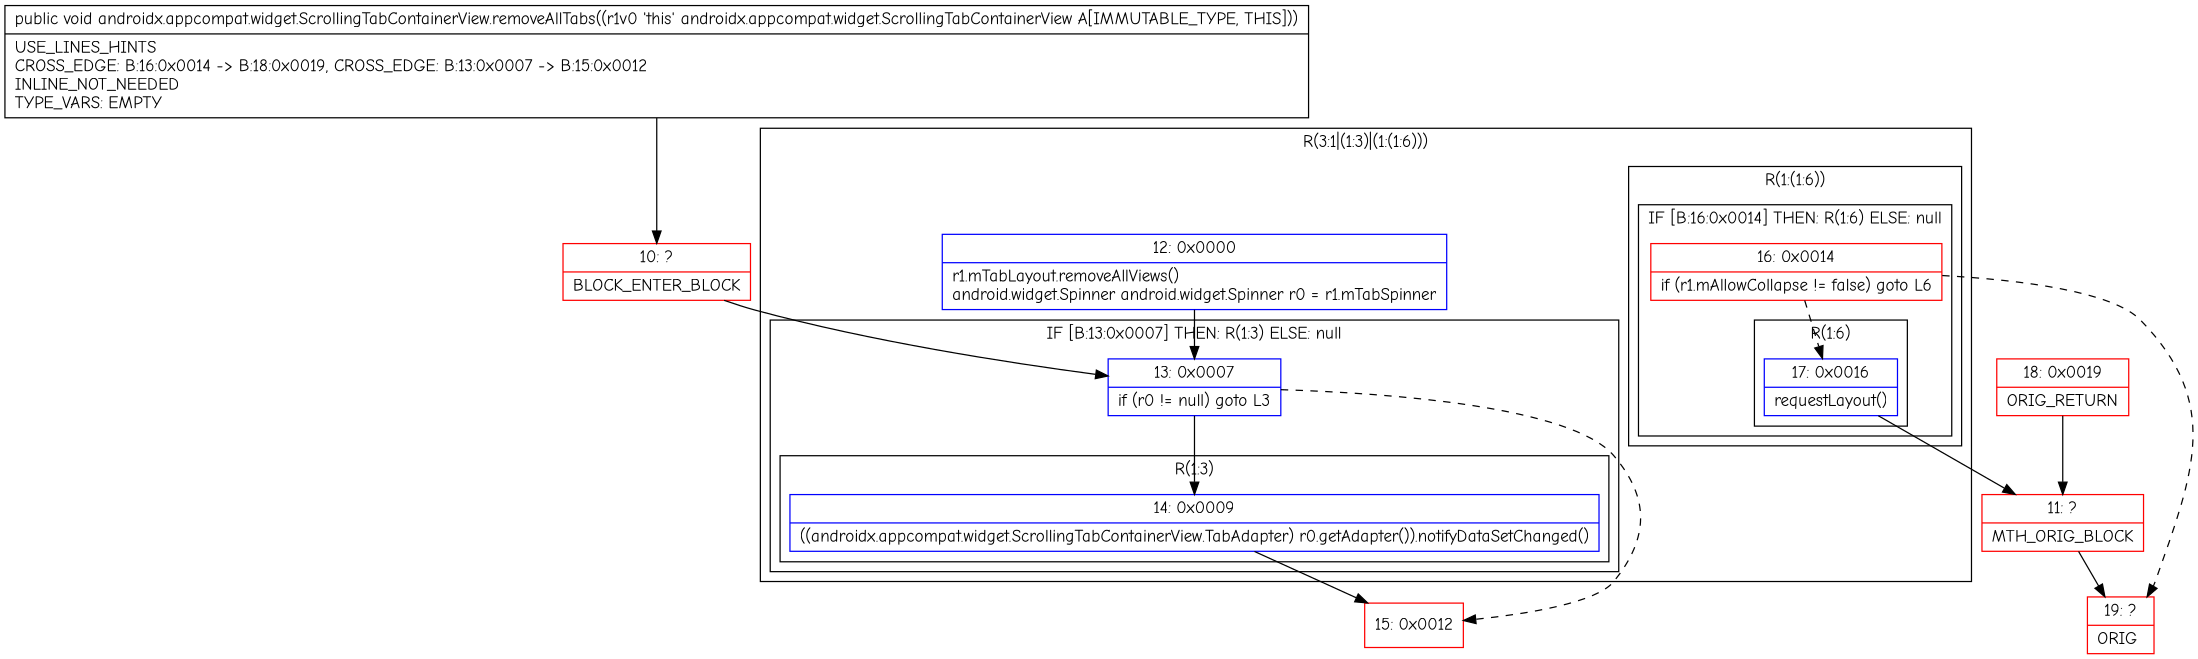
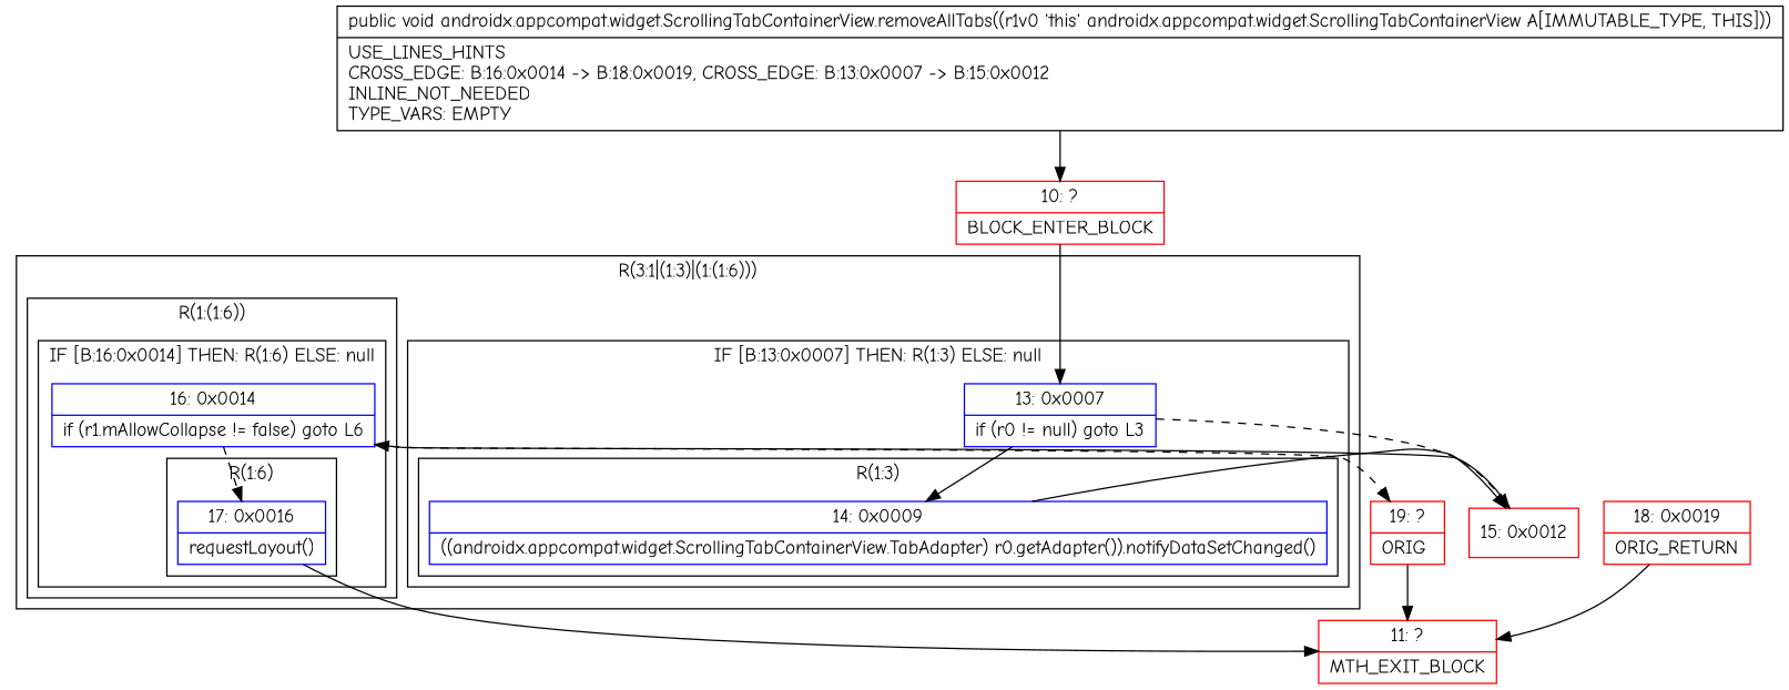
  digraph {
    fontname="Comic Neue"
    node [color=blue fontname="Comic Neue" shape=record]
    edge [fontname="Comic Neue"]
    n1 [label="{14\:\ 0x0009|((androidx.appcompat.widget.ScrollingTabContainerView.TabAdapter) r0.getAdapter()).notifyDataSetChanged()\l}"]
    n2 [label="{13\:\ 0x0007|if (r0 != null) goto L3\l}"]
    n3 [label="{17\:\ 0x0016|requestLayout()\l}"]
-   n4 [color=red label="{16\:\ 0x0014|if (r1.mAllowCollapse != false) goto L6\l}"]
-   n5 [label="{12\:\ 0x0000|r1.mTabLayout.removeAllViews()\landroid.widget.Spinner android.widget.Spinner r0 = r1.mTabSpinner\l}"]
+   n4 [label="{16\:\ 0x0014|if (r1.mAllowCollapse != false) goto L6\l}"]
    n6 [color=red label="{15\:\ 0x0012}"]
-   n7 [color=red label="{11\:\ ?|MTH_ORIG_BLOCK\l}"]
+   n7 [color=red label="{11\:\ ?|MTH_EXIT_BLOCK\l}"]
    n8 [color=red label="{19\:\ ?|ORIG\l}"]
    n9 [color=red label="{18\:\ 0x0019|ORIG_RETURN\l}"]
    n10 [color=red label="{10\:\ ?|BLOCK_ENTER_BLOCK\l}"]
    n11 [label="{public void androidx.appcompat.widget.ScrollingTabContainerView.removeAllTabs((r1v0 'this' androidx.appcompat.widget.ScrollingTabContainerView A[IMMUTABLE_TYPE, THIS]))  | USE_LINES_HINTS\lCROSS_EDGE: B:16:0x0014 \-\> B:18:0x0019, CROSS_EDGE: B:13:0x0007 \-\> B:15:0x0012\lINLINE_NOT_NEEDED\lTYPE_VARS: EMPTY\l}" color=""]
    subgraph cluster_1 {
      label="R(3:1|(1:3)|(1:(1:6)))"
-     n5
      subgraph cluster_2 {
        label="IF [B:13:0x0007] THEN: R(1:3) ELSE: null"
        n2
        subgraph cluster_3 {
          label="R(1:3)"
          n1
        }
      }
      subgraph cluster_4 {
        label="R(1:(1:6))"
        subgraph cluster_5 {
          label="IF [B:16:0x0014] THEN: R(1:6) ELSE: null"
          n4
          subgraph cluster_6 {
            label="R(1:6)"
            n3
          }
        }
      }
    }
    n1 -> n6
    n2 -> n1
    n2 -> n6 [style=dashed]
    n3 -> n7
    n4 -> n3 [style=dashed]
    n4 -> n8 [style=dashed]
-   n5 -> n2
-   n7 -> n8
+   n6 -> n4
+   n8 -> n7
    n9 -> n7
    n10 -> n2
    n11 -> n10
  }
